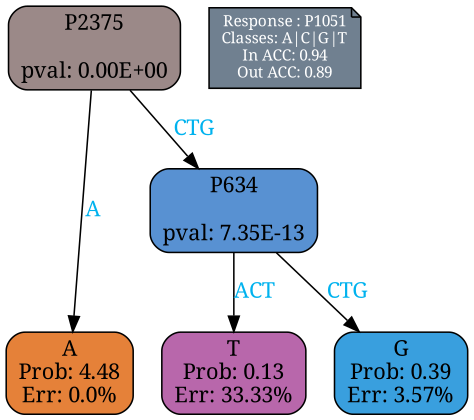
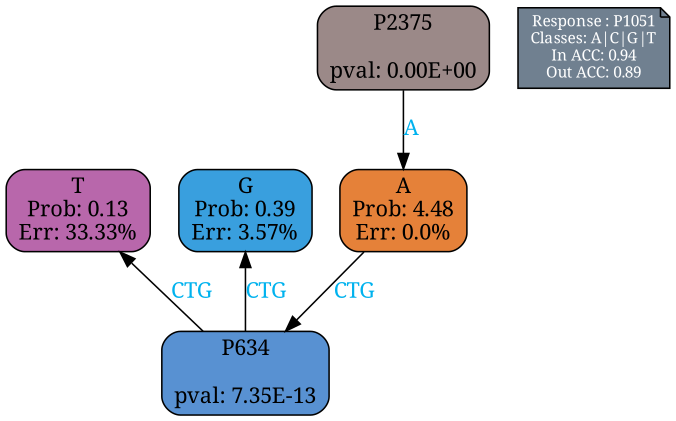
  digraph {
    fontname="Noto Serif"
    ranksep=equally
    splines=polylines
    node [color=black fontname="Noto Serif" shape=box style="filled, rounded"]
    edge [fontcolor=deepskyblue2 fontname="Noto Serif"]
    n1 [fillcolor="#e58139" label="A\nProb: 4.48\nErr: 0.0%"]
    n2 [fillcolor="#b867ab" label="T\nProb: 0.13\nErr: 33.33%"]
    n3 [fillcolor="#399fde" label="G\nProb: 0.39\nErr: 3.57%"]
    n4 [align=left fillcolor=slategray fontcolor=white fontsize=10 label="Response : P1051\nClasses: A|C|G|T\nIn ACC: 0.94\nOut ACC: 0.89\n" shape=note style=filled]
    n5 [fillcolor="#9b8988" label="P2375\n\npval: 0.00E+00"]
    n6 [fillcolor="#5891d2" label="P634\n\npval: 7.35E-13"]
    subgraph sub_1 {
      rank=same
      n1
      n2
      n3
    }
    subgraph sub_2 {
      rank=same
      n4
      n5
    }
    n5 -> n1 [label=A]
-   n5 -> n6 [label=CTG]
-   n6 -> n2 [label=ACT]
+   n1 -> n6 [label=CTG]
+   n6 -> n2 [label=CTG]
    n6 -> n3 [label=CTG]
  }
